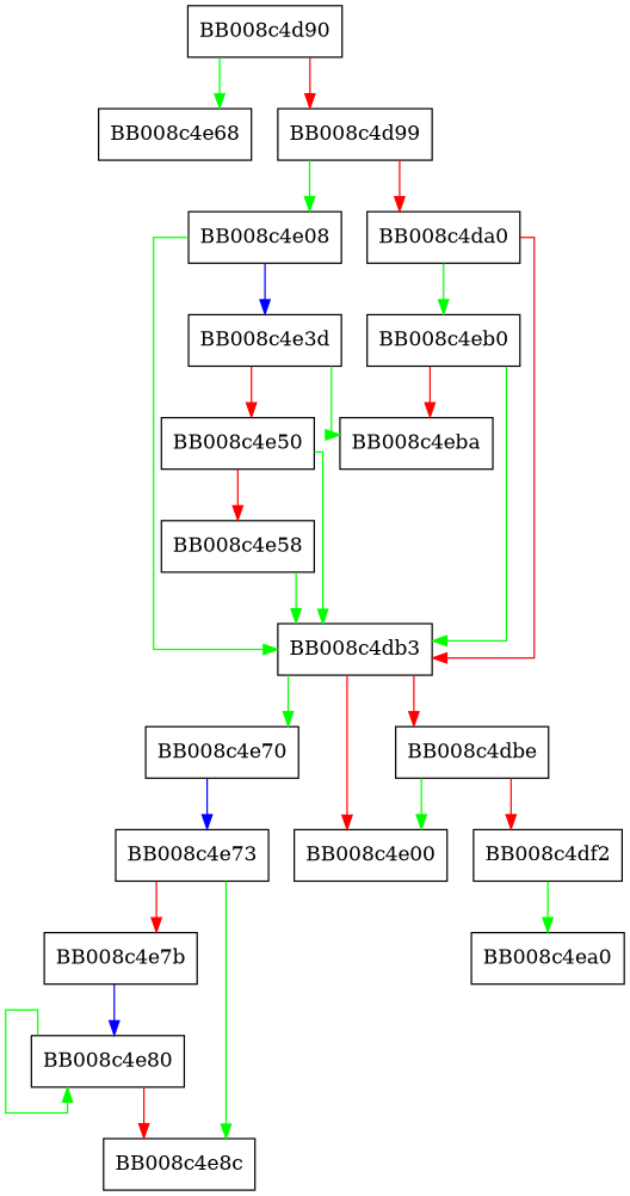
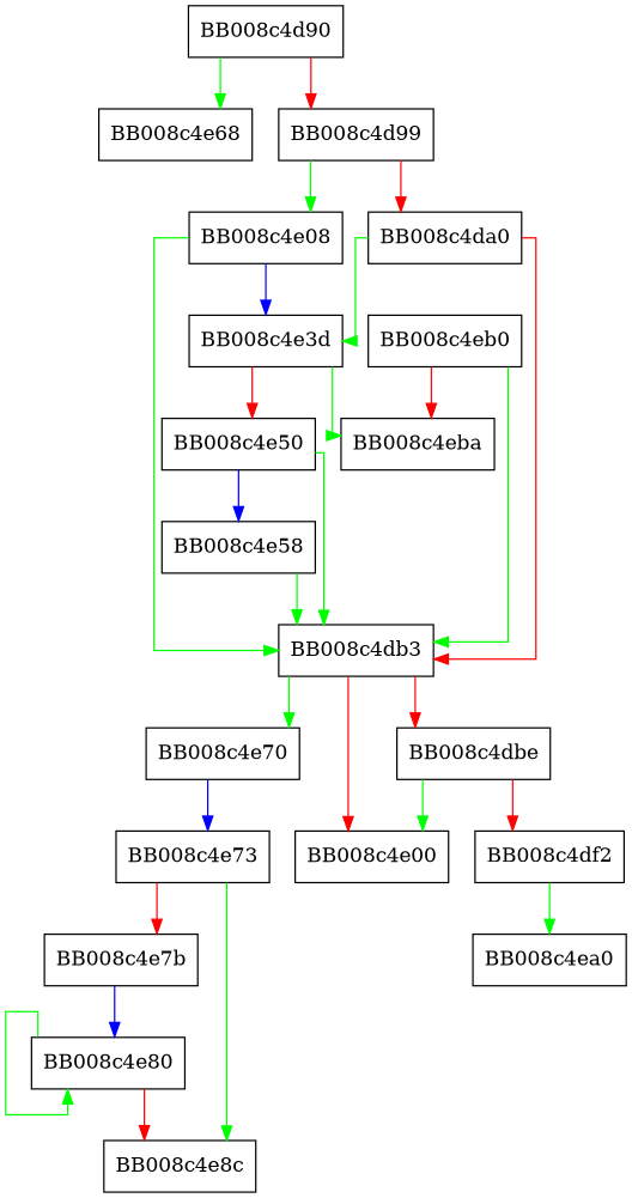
  digraph {
    splines=ortho
    node [shape=box]
    edge [color=green]
    BB008c4d90
    BB008c4e68
    BB008c4d99
    BB008c4e08
    BB008c4da0
    BB008c4db3
    BB008c4e3d
    BB008c4eb0
    BB008c4e70
    BB008c4dbe
    BB008c4e00
    BB008c4eba
    BB008c4e50
    BB008c4e73
    BB008c4df2
    BB008c4e8c
    BB008c4e7b
    BB008c4ea0
    BB008c4e58
    BB008c4e80
    BB008c4d90 -> BB008c4e68
    BB008c4d90 -> BB008c4d99 [color=red]
    BB008c4d99 -> BB008c4e08
    BB008c4d99 -> BB008c4da0 [color=red]
    BB008c4e08 -> BB008c4db3
    BB008c4e08 -> BB008c4e3d [color=blue]
    BB008c4da0 -> BB008c4db3 [color=red]
-   BB008c4da0 -> BB008c4eb0
+   BB008c4da0 -> BB008c4e3d
    BB008c4db3 -> BB008c4e70
    BB008c4db3 -> BB008c4dbe [color=red]
    BB008c4db3 -> BB008c4e00 [color=red]
    BB008c4e3d -> BB008c4eba
    BB008c4e3d -> BB008c4e50 [color=red]
    BB008c4eb0 -> BB008c4db3
    BB008c4eb0 -> BB008c4eba [color=red]
    BB008c4e70 -> BB008c4e73 [color=blue]
    BB008c4dbe -> BB008c4e00
    BB008c4dbe -> BB008c4df2 [color=red]
    BB008c4e50 -> BB008c4db3
-   BB008c4e50 -> BB008c4e58 [color=red]
+   BB008c4e50 -> BB008c4e58 [color=blue]
    BB008c4e73 -> BB008c4e8c
    BB008c4e73 -> BB008c4e7b [color=red]
    BB008c4df2 -> BB008c4ea0
    BB008c4e7b -> BB008c4e80 [color=blue]
    BB008c4e58 -> BB008c4db3
    BB008c4e80 -> BB008c4e8c [color=red]
    BB008c4e80 -> BB008c4e80
  }
